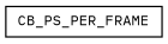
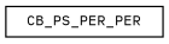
  digraph {
    rankdir=LR
    fontname="IBM Plex Mono"
-   n1 [color=black fillcolor=white fontname="IBM Plex Mono" fontsize=10 height=0.2 label=CB_PS_PER_FRAME shape=record style=filled width=0.4]
+   n1 [color=black fillcolor=white fontname="IBM Plex Mono" fontsize=10 height=0.2 label=CB_PS_PER_PER shape=record style=filled width=0.4]
  }
